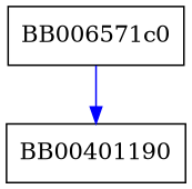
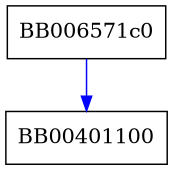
  digraph {
    splines=ortho
    node [shape=box]
    BB006571c0
-   BB00401100 [label=BB00401190]
+   BB00401100
    BB006571c0 -> BB00401100 [color=blue]
  }
